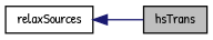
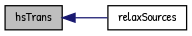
  digraph {
    rankdir=LR
    fontname="Patrick Hand"
    node [color=black fontname="Patrick Hand" fontsize=10 shape=record]
    n1 [fillcolor=grey75 fontcolor=black height=0.2 label=hsTrans style=filled width=0.4]
    n2 [height=0.2 label=relaxSources width=0.4]
-   n2 -> n1 [color=midnightblue dir=back fontname="Patrick Hand" fontsize=10 labelfontname=FreeSans labelfontsize=10 style=solid]
+   n1 -> n2 [color=midnightblue dir=back fontname="Patrick Hand" fontsize=10 labelfontname=FreeSans labelfontsize=10 style=solid]
  }
